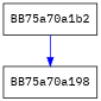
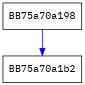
  digraph {
    splines=ortho
    fontname="IBM Plex Mono"
    node [shape=box fontname="IBM Plex Mono"]
    BB75a70a198
    BB75a70a1b2
-   BB75a70a1b2 -> BB75a70a198 [color=blue fontname="IBM Plex Mono"]
+   BB75a70a198 -> BB75a70a1b2 [color=blue fontname="IBM Plex Mono"]
  }
